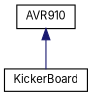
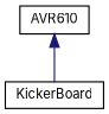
  digraph {
    rankdir=TB
    fontname=Inter
    node [color=black fillcolor=white fontname=Inter fontsize=10 shape=record style=filled]
-   n1 [height=0.2 label=AVR910 width=0.4]
+   n1 [height=0.2 label=AVR610 width=0.4]
    n2 [height=0.2 label=KickerBoard width=0.4]
    n1 -> n2 [color=midnightblue dir=back fontname=Inter fontsize=10 labelfontname=Helvetica labelfontsize=10 style=solid]
  }
